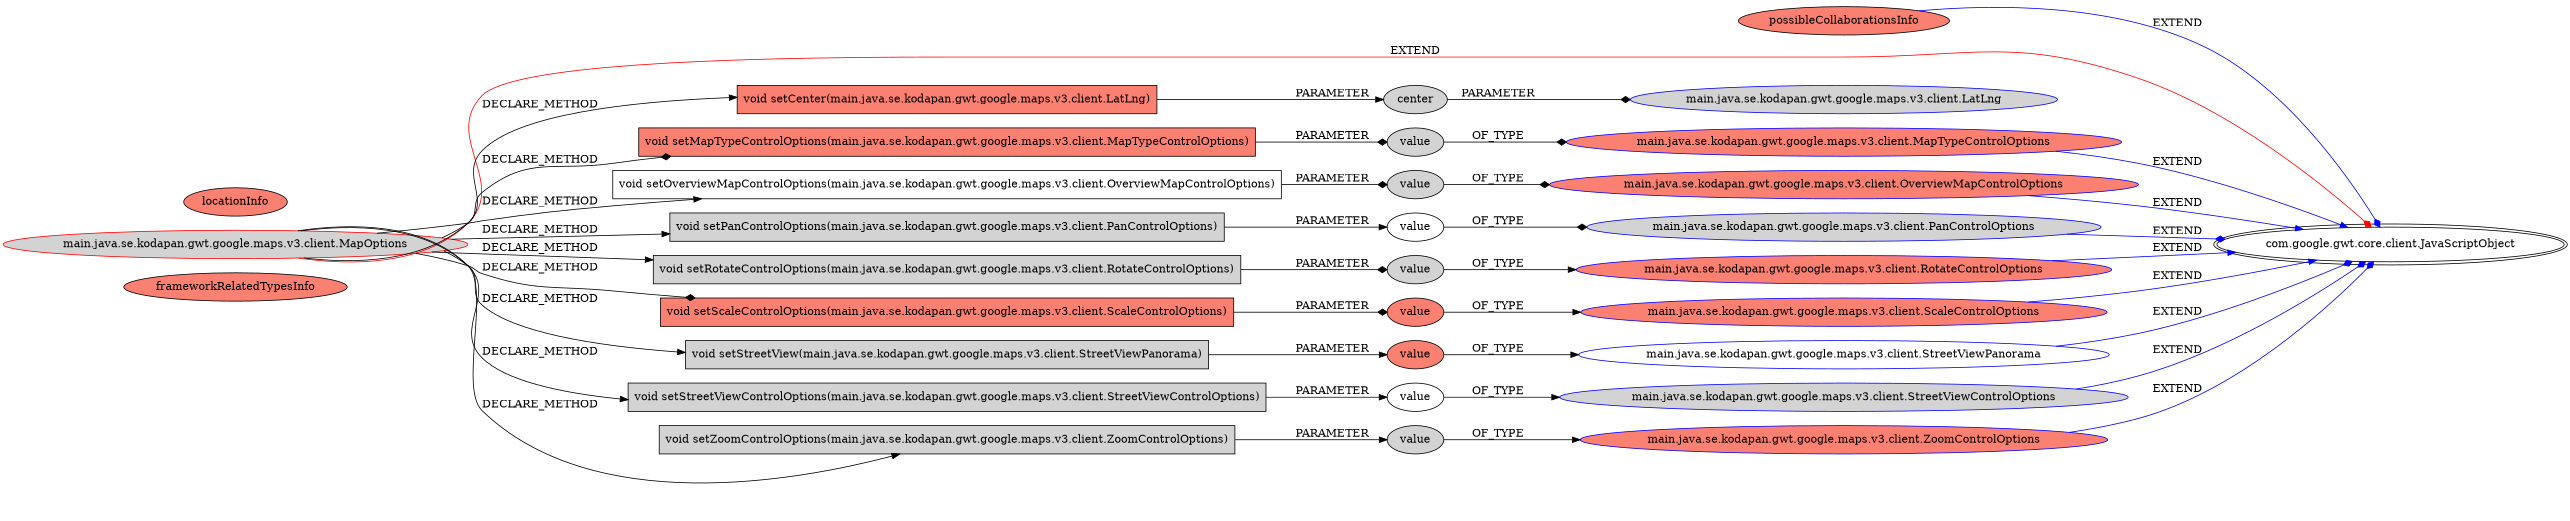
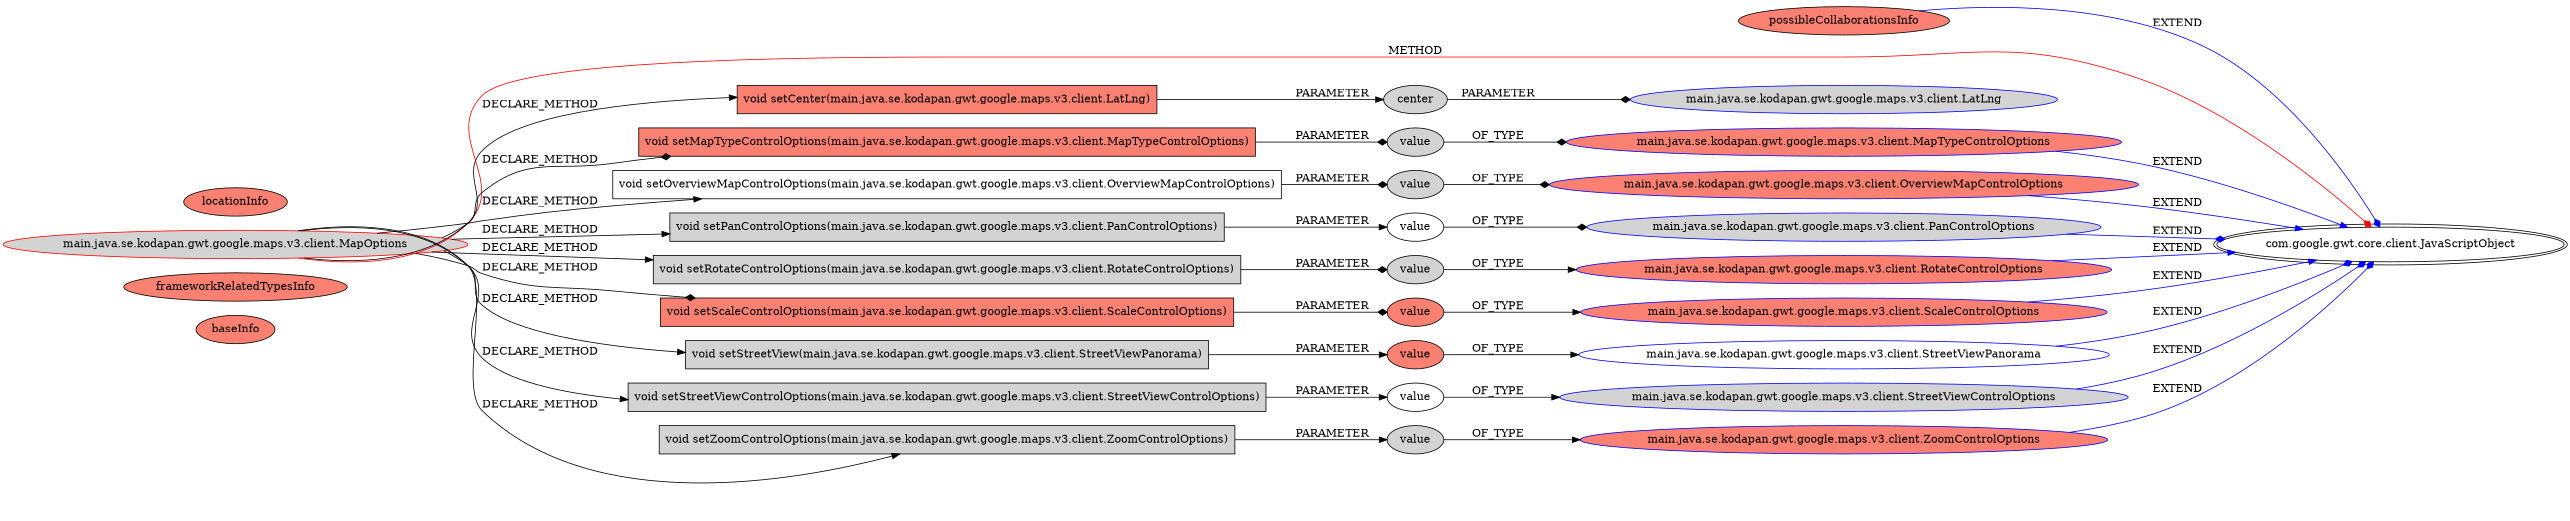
  digraph {
    rankdir=LR
    node [fillcolor=salmon style=filled isFrameworkType=false vertexType=CLIENT_METHOD_DECLARATION]
    edge [arrowhead=normal]
+   baseInfo [category=extension_graph graphId=3384 isAnonymous=false possibleRelation=true isFrameworkType="" vertexType=""]
    frameworkRelatedTypesInfo [0="com.google.gwt.core.client.JavaScriptObject" isFrameworkType="" vertexType=""]
    possibleCollaborationsInfo [0="3384~CLIENT_METHOD_DECLARATION-PARAMETER_DECLARATION-~com.google.gwt.core.client.JavaScriptObject ~com.google.gwt.core.client.JavaScriptObject ~false~false" isFrameworkType="" vertexType=""]
    n4 [fillcolor=white isFrameworkType=true label="com.google.gwt.core.client.JavaScriptObject" peripheries=2 vertexType=FRAMEWORK_CLASS_TYPE]
    locationInfo [contextSignature=MapOptions filePath="/karlwettin-kodapan-gwt-google-map-v3/kodapan-gwt-google-map-v3-master/src/main/java/se/kodapan/gwt/google/maps/v3/client/MapOptions.java" graphId=3384 projectName="karlwettin-kodapan-gwt-google-map-v3" isFrameworkType="" vertexType=""]
    n6 [color=red fillcolor=lightgrey label="main.java.se.kodapan.gwt.google.maps.v3.client.MapOptions" vertexType=ROOT_CLIENT_CLASS_DECLARATION]
    n7 [label="void setCenter(main.java.se.kodapan.gwt.google.maps.v3.client.LatLng)" shape=box]
    n8 [label="void setMapTypeControlOptions(main.java.se.kodapan.gwt.google.maps.v3.client.MapTypeControlOptions)" shape=box]
    n9 [fillcolor=white label="void setOverviewMapControlOptions(main.java.se.kodapan.gwt.google.maps.v3.client.OverviewMapControlOptions)" shape=box]
    n10 [fillcolor=lightgrey label="void setPanControlOptions(main.java.se.kodapan.gwt.google.maps.v3.client.PanControlOptions)" shape=box]
    n11 [fillcolor=lightgrey label="void setRotateControlOptions(main.java.se.kodapan.gwt.google.maps.v3.client.RotateControlOptions)" shape=box]
    n12 [label="void setScaleControlOptions(main.java.se.kodapan.gwt.google.maps.v3.client.ScaleControlOptions)" shape=box]
    n13 [fillcolor=lightgrey label="void setStreetView(main.java.se.kodapan.gwt.google.maps.v3.client.StreetViewPanorama)" shape=box]
    n14 [fillcolor=lightgrey label="void setStreetViewControlOptions(main.java.se.kodapan.gwt.google.maps.v3.client.StreetViewControlOptions)" shape=box]
    n15 [fillcolor=lightgrey label="void setZoomControlOptions(main.java.se.kodapan.gwt.google.maps.v3.client.ZoomControlOptions)" shape=box]
    n16 [fillcolor=lightgrey label=center vertexType=PARAMETER_DECLARATION]
    n17 [fillcolor=lightgrey label=value vertexType=PARAMETER_DECLARATION]
    n18 [fillcolor=lightgrey label=value vertexType=PARAMETER_DECLARATION]
    n19 [fillcolor=white label=value vertexType=PARAMETER_DECLARATION]
    n20 [fillcolor=lightgrey label=value vertexType=PARAMETER_DECLARATION]
    n21 [label=value vertexType=PARAMETER_DECLARATION]
    n22 [label=value vertexType=PARAMETER_DECLARATION]
    n23 [fillcolor=white label=value vertexType=PARAMETER_DECLARATION]
    n24 [fillcolor=lightgrey label=value vertexType=PARAMETER_DECLARATION]
    n25 [color=blue fillcolor=lightgrey label="main.java.se.kodapan.gwt.google.maps.v3.client.LatLng" vertexType=REFERENCE_CLIENT_CLASS_DECLARATION]
    n26 [color=blue label="main.java.se.kodapan.gwt.google.maps.v3.client.MapTypeControlOptions" vertexType=REFERENCE_CLIENT_CLASS_DECLARATION]
    n27 [color=blue label="main.java.se.kodapan.gwt.google.maps.v3.client.OverviewMapControlOptions" vertexType=REFERENCE_CLIENT_CLASS_DECLARATION]
    n28 [color=blue fillcolor=lightgrey label="main.java.se.kodapan.gwt.google.maps.v3.client.PanControlOptions" vertexType=REFERENCE_CLIENT_CLASS_DECLARATION]
    n29 [color=blue label="main.java.se.kodapan.gwt.google.maps.v3.client.RotateControlOptions" vertexType=REFERENCE_CLIENT_CLASS_DECLARATION]
    n30 [color=blue label="main.java.se.kodapan.gwt.google.maps.v3.client.ScaleControlOptions" vertexType=REFERENCE_CLIENT_CLASS_DECLARATION]
    n31 [color=blue fillcolor=white label="main.java.se.kodapan.gwt.google.maps.v3.client.StreetViewPanorama" vertexType=REFERENCE_CLIENT_CLASS_DECLARATION]
    n32 [color=blue fillcolor=lightgrey label="main.java.se.kodapan.gwt.google.maps.v3.client.StreetViewControlOptions" vertexType=REFERENCE_CLIENT_CLASS_DECLARATION]
    n33 [color=blue label="main.java.se.kodapan.gwt.google.maps.v3.client.ZoomControlOptions" vertexType=REFERENCE_CLIENT_CLASS_DECLARATION]
    possibleCollaborationsInfo -> n4 [arrowhead=diamond color=blue label=EXTEND]
-   n6 -> n4 [arrowhead=diamond color=red label=EXTEND]
+   n6 -> n4 [arrowhead=diamond color=red label=METHOD]
    n6 -> n7 [label=DECLARE_METHOD]
    n6 -> n8 [arrowhead=diamond label=DECLARE_METHOD]
    n6 -> n9 [label=DECLARE_METHOD]
    n6 -> n10 [label=DECLARE_METHOD]
    n6 -> n11 [label=DECLARE_METHOD]
    n6 -> n12 [arrowhead=diamond label=DECLARE_METHOD]
    n6 -> n13 [label=DECLARE_METHOD]
    n6 -> n14 [label=DECLARE_METHOD]
    n6 -> n15 [label=DECLARE_METHOD]
    n7 -> n16 [label=PARAMETER]
    n8 -> n17 [arrowhead=diamond label=PARAMETER]
    n9 -> n18 [arrowhead=diamond label=PARAMETER]
    n10 -> n19 [label=PARAMETER]
    n11 -> n20 [arrowhead=diamond label=PARAMETER]
    n12 -> n21 [arrowhead=diamond label=PARAMETER]
    n13 -> n22 [label=PARAMETER]
    n14 -> n23 [label=PARAMETER]
    n15 -> n24 [label=PARAMETER]
    n16 -> n25 [arrowhead=diamond label=PARAMETER]
    n17 -> n26 [arrowhead=diamond label=OF_TYPE]
    n18 -> n27 [arrowhead=diamond label=OF_TYPE]
    n19 -> n28 [arrowhead=diamond label=OF_TYPE]
    n20 -> n29 [label=OF_TYPE]
    n21 -> n30 [label=OF_TYPE]
    n22 -> n31 [label=OF_TYPE]
    n23 -> n32 [label=OF_TYPE]
    n24 -> n33 [label=OF_TYPE]
    n26 -> n4 [color=blue label=EXTEND]
    n27 -> n4 [color=blue label=EXTEND]
    n28 -> n4 [arrowhead=diamond color=blue label=EXTEND]
    n29 -> n4 [color=blue label=EXTEND]
    n30 -> n4 [color=blue label=EXTEND]
    n31 -> n4 [arrowhead=diamond color=blue label=EXTEND]
    n32 -> n4 [arrowhead=diamond color=blue label=EXTEND]
    n33 -> n4 [arrowhead=diamond color=blue label=EXTEND]
  }
